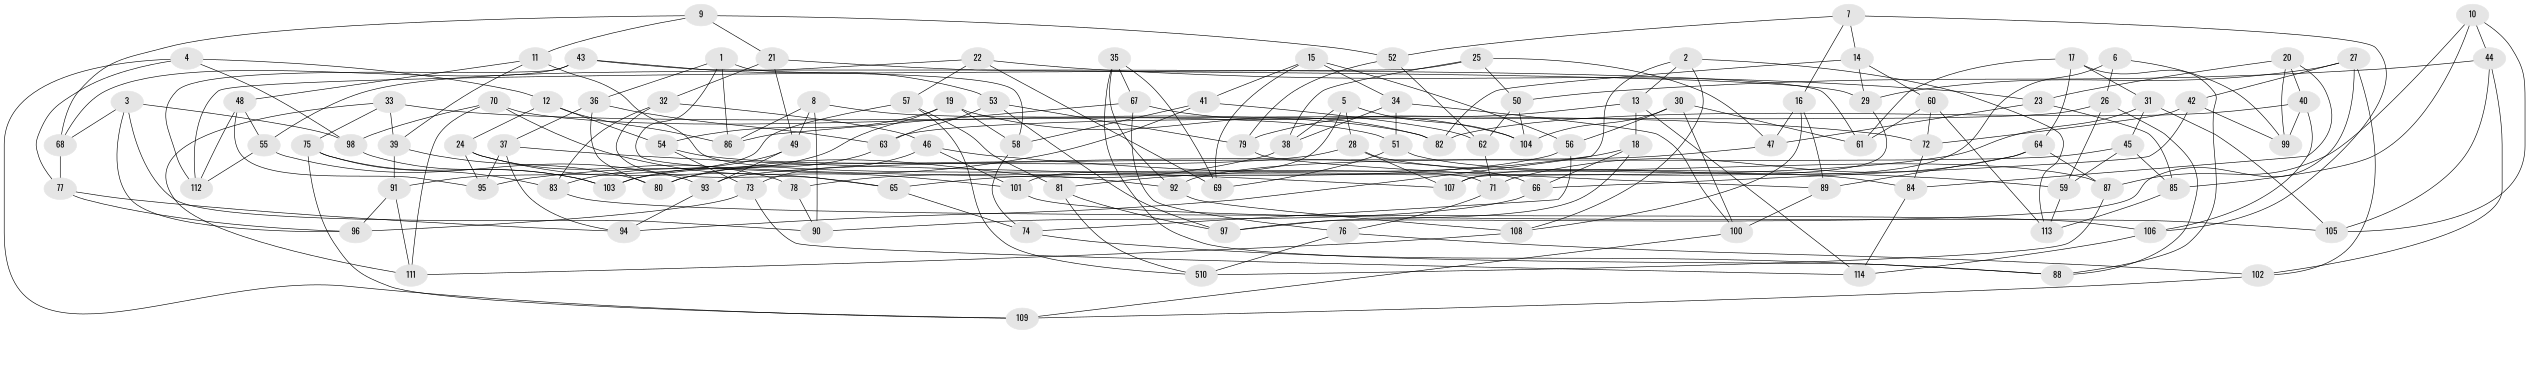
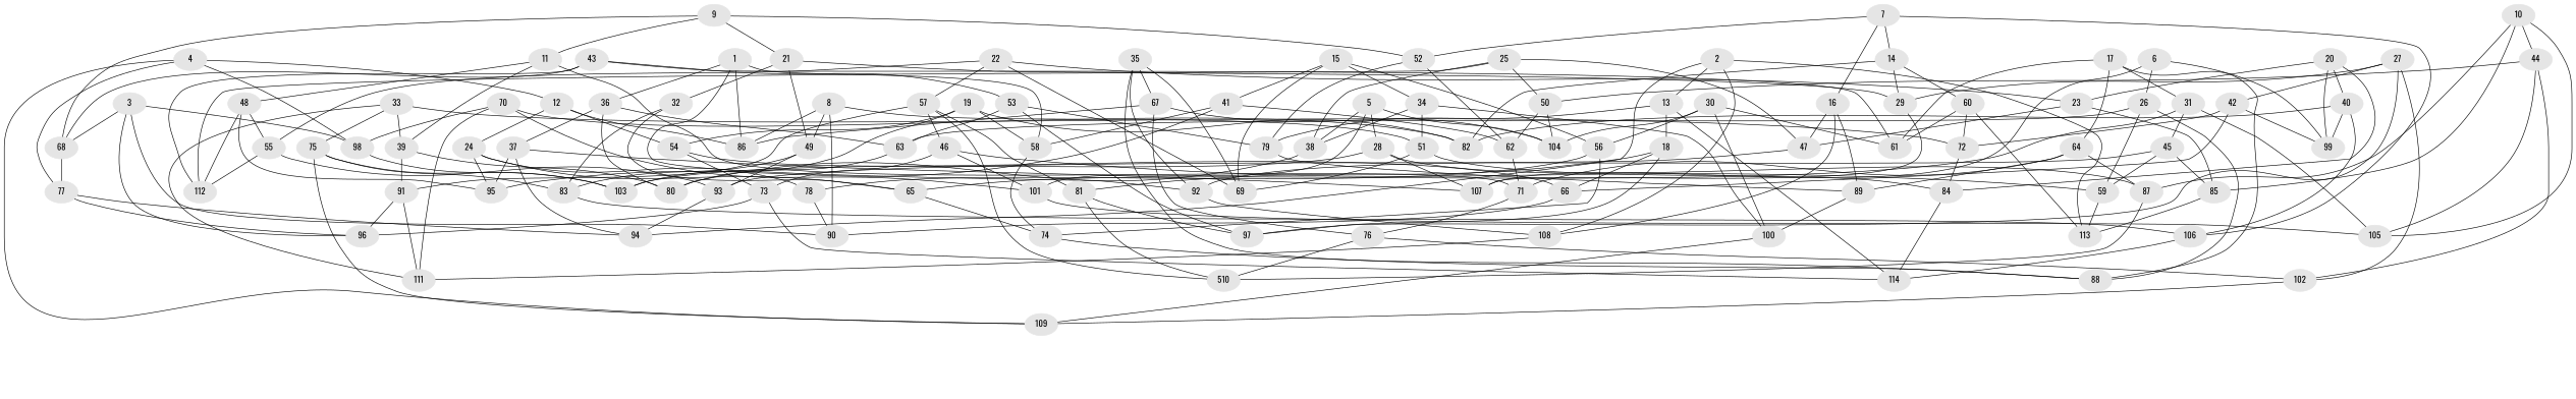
  graph {
    fontname=Oswald
    node [color=gray90 fontname=Oswald style=filled]
    edge [fontname=Oswald]
    1
    36
    58
    86
    92
    63
    37
    80
    74
    108
    2
    13
    94
    113
    18
    79
    114
    111
    3
    68
    90
    96
    98
    77
    103
    4
    12
    109
    24
    54
    5
    28
    38
    101
    104
    107
    87
    105
    6
    26
    99
    88
    59
    78
    7
    14
    16
    52
    106
    29
    60
    82
    47
    89
    62
    8
    49
    51
    83
    93
    69
    84
    9
    11
    21
    39
    48
    71
    32
    10
    44
    85
    50
    102
    n75 [label=510]
    91
    55
    95
    112
    76
    65
    66
    73
    81
    97
    61
    72
    15
    34
    41
    56
    100
    17
    31
    64
    45
    19
    20
    23
    40
    46
    22
    57
    25
    27
    42
    30
    33
    75
    35
    67
    43
    53
    70
    1 -- 36
    1 -- 58
    1 -- 86
    1 -- 92
    36 -- 63
    36 -- 37
    36 -- 80
    58 -- 74
    92 -- 108
    63 -- 80
    37 -- 94
    37 -- 107
    37 -- 95
    74 -- 88
    108 -- 111
    2 -- 108
    2 -- 13
    2 -- 94
    2 -- 113
    13 -- 18
    13 -- 79
    13 -- 114
    18 -- 66
    18 -- 81
    18 -- 97
    79 -- 89
    3 -- 68
    3 -- 90
    3 -- 96
    3 -- 98
    68 -- 77
    98 -- 103
    77 -- 94
    77 -- 96
    4 -- 98
    4 -- 77
    4 -- 12
    4 -- 109
    12 -- 86
    12 -- 24
    12 -- 54
    24 -- 78
    24 -- 95
    24 -- 65
    54 -- 66
    54 -- 73
    5 -- 28
    5 -- 38
    5 -- 101
    5 -- 104
    28 -- 103
    28 -- 107
    28 -- 87
    38 -- 80
    101 -- 105
    87 -- n75
    6 -- 107
    6 -- 26
    6 -- 99
    26 -- 63
    26 -- 88
    26 -- 59
    59 -- 113
    78 -- 90
    7 -- 14
    7 -- 16
    7 -- 52
    7 -- 106
    14 -- 29
    14 -- 60
    14 -- 82
    16 -- 108
    16 -- 47
    16 -- 89
    52 -- 79
    52 -- 62
    106 -- 114
    29 -- 107
    60 -- 113
    60 -- 61
    60 -- 72
    47 -- 92
    89 -- 100
    62 -- 71
    8 -- 86
    8 -- 90
    8 -- 49
    8 -- 51
    49 -- 83
    49 -- 93
    51 -- 69
    51 -- 84
    83 -- 106
    93 -- 94
    84 -- 114
    9 -- 68
    9 -- 52
    9 -- 11
    9 -- 21
    11 -- 39
    11 -- 48
    11 -- 71
    21 -- 29
    21 -- 49
    21 -- 32
    39 -- 80
    39 -- 91
    48 -- 55
    48 -- 95
    48 -- 112
    71 -- 76
    32 -- 83
    32 -- 65
-   32 -- 46
+   57 -- 46
    10 -- 87
    10 -- 105
    10 -- 44
    10 -- 85
    44 -- 105
    44 -- 50
    44 -- 102
    85 -- 113
    50 -- 104
    50 -- 62
    102 -- 109
    91 -- 111
    91 -- 96
    55 -- 93
    55 -- 112
    76 -- 102
    76 -- n75
    65 -- 74
    66 -- 90
    73 -- 114
    73 -- 96
    81 -- n75
    81 -- 97
    72 -- 84
    15 -- 69
    15 -- 34
    15 -- 41
    15 -- 56
    34 -- 38
    34 -- 51
    34 -- 100
    41 -- 58
    41 -- 62
    41 -- 95
    56 -- 74
    56 -- 78
    100 -- 109
    17 -- 88
    17 -- 61
    17 -- 31
    17 -- 64
    31 -- 105
    31 -- 65
    31 -- 45
    64 -- 87
    64 -- 89
    64 -- 71
    45 -- 59
    45 -- 93
    45 -- 85
    19 -- 58
    19 -- 103
    19 -- 54
    19 -- 82
    20 -- 99
    20 -- 84
    20 -- 23
    20 -- 40
    23 -- 47
    23 -- 85
    40 -- 99
    40 -- 106
    40 -- 82
    46 -- 101
    46 -- 59
    46 -- 73
    22 -- 69
    22 -- 55
    22 -- 23
    22 -- 57
    57 -- n75
    57 -- 91
    57 -- 81
    25 -- 38
    25 -- 47
    25 -- 50
    25 -- 112
    27 -- 29
    27 -- 102
    27 -- 97
    27 -- 42
    42 -- 99
    42 -- 66
    42 -- 72
    30 -- 104
    30 -- 61
    30 -- 56
    30 -- 100
    33 -- 111
    33 -- 39
    33 -- 72
    33 -- 75
    75 -- 103
    75 -- 109
    75 -- 83
    35 -- 92
    35 -- 88
    35 -- 69
    35 -- 67
    67 -- 86
    67 -- 104
    67 -- 76
    43 -- 68
    43 -- 112
    43 -- 61
    43 -- 53
    53 -- 63
    53 -- 79
    53 -- 97
    70 -- 111
    70 -- 98
    70 -- 101
    70 -- 82
  }
